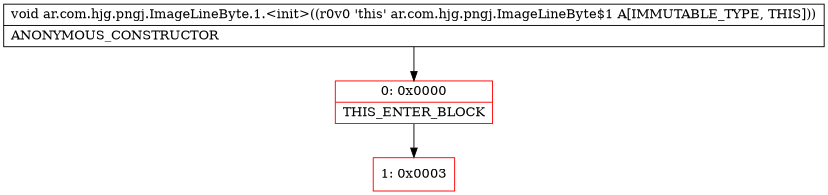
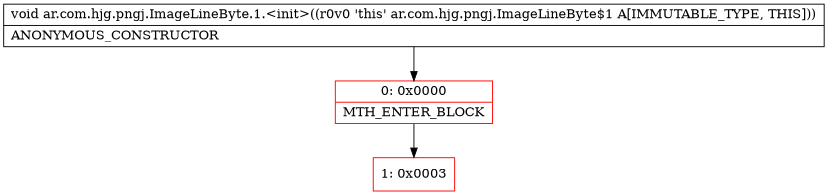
  digraph {
    node [color=red shape=record]
-   n1 [label="{0\:\ 0x0000|THIS_ENTER_BLOCK\l}"]
+   n1 [label="{0\:\ 0x0000|MTH_ENTER_BLOCK\l}"]
    n2 [label="{1\:\ 0x0003}"]
    n3 [label="{void ar.com.hjg.pngj.ImageLineByte.1.\<init\>((r0v0 'this' ar.com.hjg.pngj.ImageLineByte$1 A[IMMUTABLE_TYPE, THIS]))  | ANONYMOUS_CONSTRUCTOR\l}" color=""]
    subgraph cluster_1 {
      label="R(0)"
    }
    n1 -> n2
    n3 -> n1
  }
